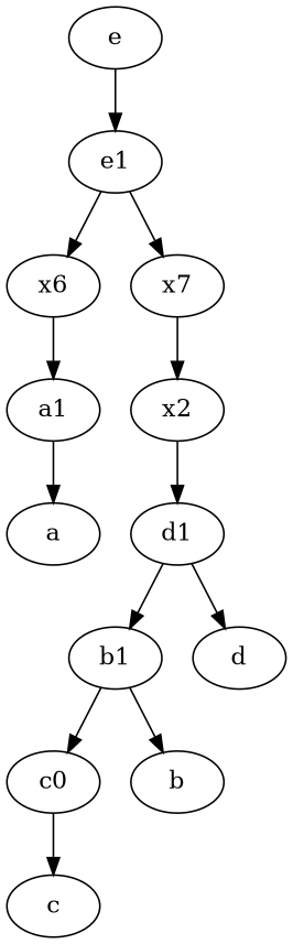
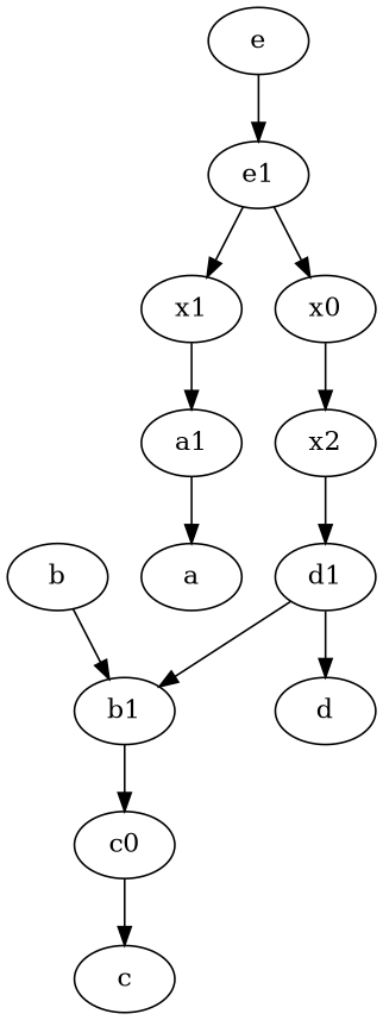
  digraph {
    a1
    a
-   x1 [label=x6]
+   x1
    d1
    b1
    d
    x2
    n8 [label=c0]
    b
    c
-   x0 [label=x7]
+   x0
    e1
    e
    a1 -> a
    x1 -> a1
    d1 -> b1
    d1 -> d
    b1 -> n8
-   b1 -> b
+   b -> b1
    x2 -> d1
    n8 -> c
    x0 -> x2
    e1 -> x1
    e1 -> x0
    e -> e1
  }
